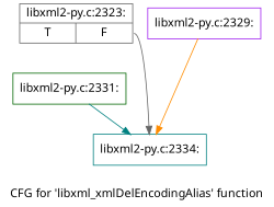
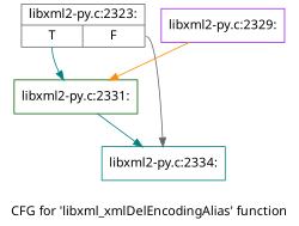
  digraph {
    fontname="Noto Sans"
    label="CFG for 'libxml_xmlDelEncodingAlias' function"
    node [fontname="Noto Sans" shape=record]
    edge [color=teal fontname="Noto Sans"]
    n1 [color=gray40 label="{libxml2-py.c:2323:|{<s0>T|<s1>F}}"]
    n2 [color=darkgreen label="{libxml2-py.c:2331:}"]
    n3 [color=teal label="{libxml2-py.c:2334:}"]
    n4 [color=purple label="{libxml2-py.c:2329:}"]
+   n1 -> n2 [tailport=s0]
    n1 -> n3 [color=gray40 tailport=s1]
    n2 -> n3
-   n4 -> n3 [color=darkorange]
+   n4 -> n2 [color=darkorange]
  }
